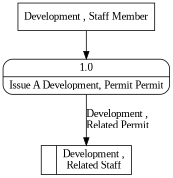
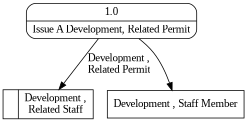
  digraph {
    fontname="Liberation Serif"
    node [fontname="Liberation Serif"]
    edge [fontname="Liberation Serif"]
    n1 [label="<f0>  |<f1> Development ,\nRelated Staff " shape=record]
    n2 [label="Development , Staff Member" shape=box]
-   n3 [label="{<f0> 1.0|<f1> Issue A Development, Permit Permit }" shape=Mrecord]
-   n2 -> n3
+   n3 [label="{<f0> 1.0|<f1> Issue A Development, Related Permit }" shape=Mrecord]
+   n3 -> n2
    n3 -> n1 [label="Development ,\nRelated Permit"]
  }
